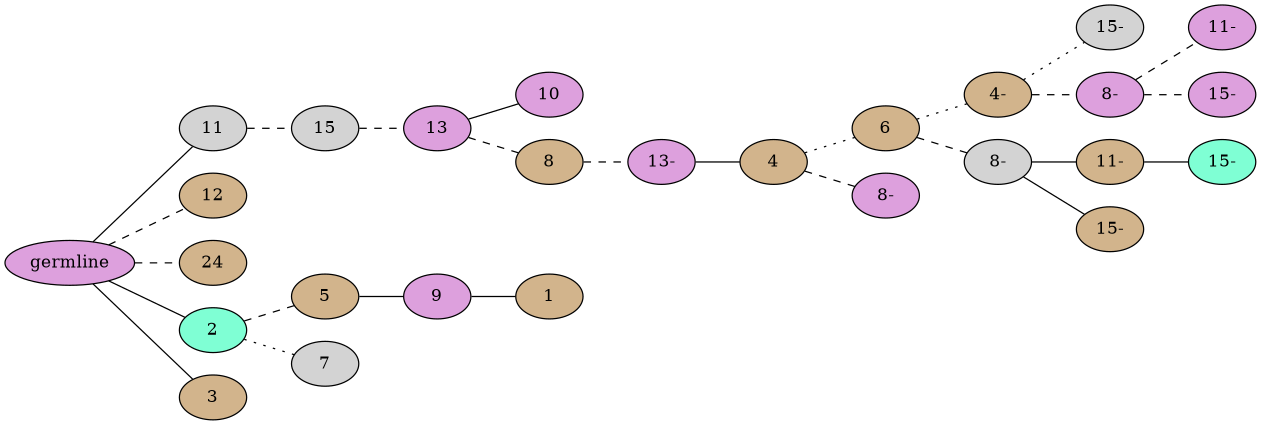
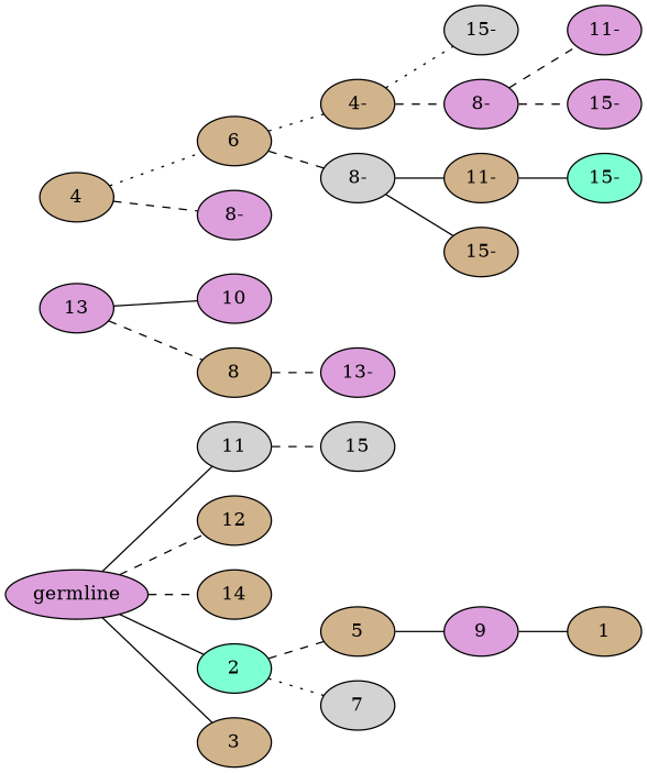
  graph {
    rankdir=LR
    node [fillcolor=tan style=filled]
    edge [style=dashed]
    n1 [fillcolor=plum label=germline]
    n2 [fillcolor=lightgrey label=11]
    n3 [label=12]
-   n4 [label=24]
+   n4 [label=14]
    n5 [fillcolor=aquamarine label=2]
    n6 [label=3]
    n7 [fillcolor=lightgrey label=15]
    n8 [label=5]
    n9 [fillcolor=lightgrey label=7]
    n10 [fillcolor=plum label=13]
    n11 [fillcolor=plum label=10]
    n12 [label=8]
    n13 [fillcolor=plum label="13-"]
    n14 [label=4]
    n15 [label=6]
    n16 [fillcolor=plum label="8-"]
    n17 [label="4-"]
    n18 [fillcolor=lightgrey label="8-"]
    n19 [fillcolor=lightgrey label="15-"]
    n20 [fillcolor=plum label="8-"]
    n21 [label="11-"]
    n22 [label="15-"]
    n23 [fillcolor=plum label="11-"]
    n24 [fillcolor=plum label="15-"]
    n25 [fillcolor=aquamarine label="15-"]
    n26 [fillcolor=plum label=9]
    n27 [label=1]
    n1 -- n2 [style=solid]
    n1 -- n3
    n1 -- n4
    n1 -- n5 [style=solid]
    n1 -- n6 [style=solid]
    n2 -- n7
    n5 -- n8
    n5 -- n9 [style=dotted]
-   n7 -- n10
    n8 -- n26 [style=solid]
    n10 -- n11 [style=solid]
    n10 -- n12
    n12 -- n13
-   n13 -- n14 [style=solid]
    n14 -- n15 [style=dotted]
    n14 -- n16
    n15 -- n17 [style=dotted]
    n15 -- n18
    n17 -- n19 [style=dotted]
    n17 -- n20
    n18 -- n21 [style=solid]
    n18 -- n22 [style=solid]
    n20 -- n23
    n20 -- n24
    n21 -- n25 [style=solid]
    n26 -- n27 [style=solid]
  }
